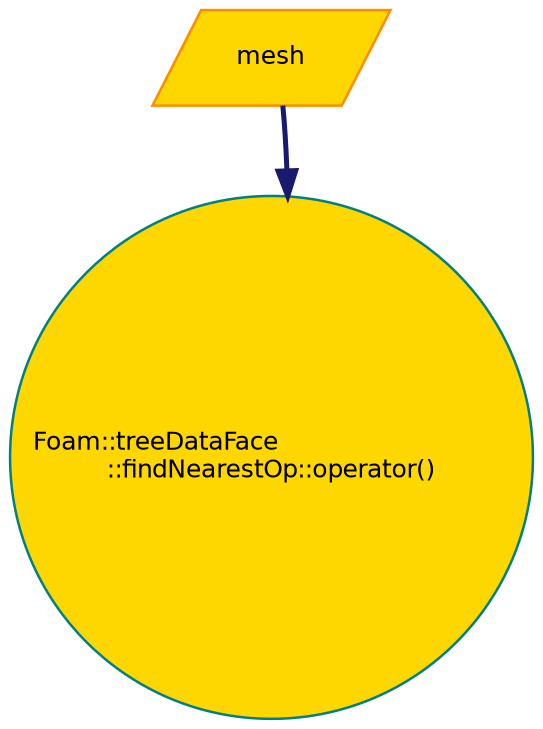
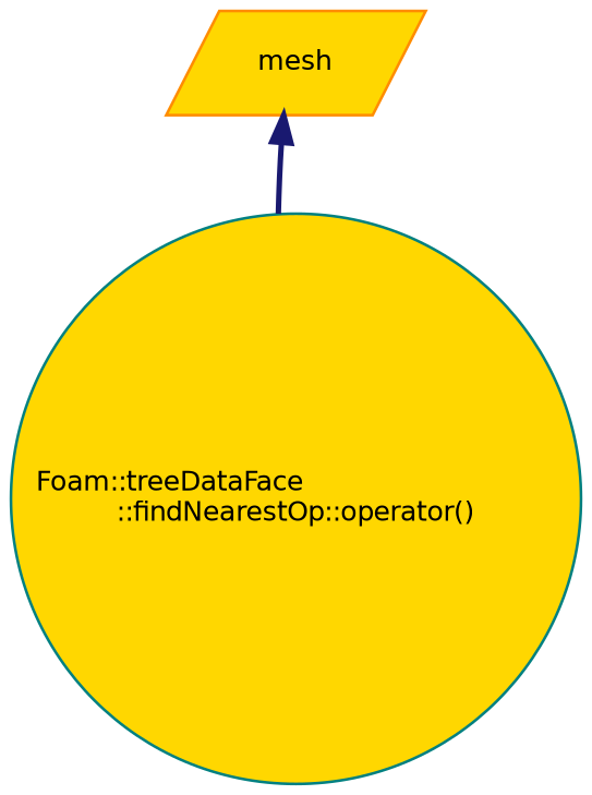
  digraph {
    rankdir=TB
    node [fillcolor=gold fontname=Helvetica fontsize=10 style=filled]
    n1 [color=darkorange fontcolor=black height=0.2 label=mesh shape=parallelogram width=0.4]
    n2 [color=teal height=0.2 label="Foam::treeDataFace\l::findNearestOp::operator()" shape=circle width=0.4]
-   n2 -> n1 [color=midnightblue dir=back fontname=Helvetica fontsize=10 labelfontname=Helvetica labelfontsize=10 style=bold]
+   n1 -> n2 [color=midnightblue dir=back fontname=Helvetica fontsize=10 labelfontname=Helvetica labelfontsize=10 style=bold]
  }
